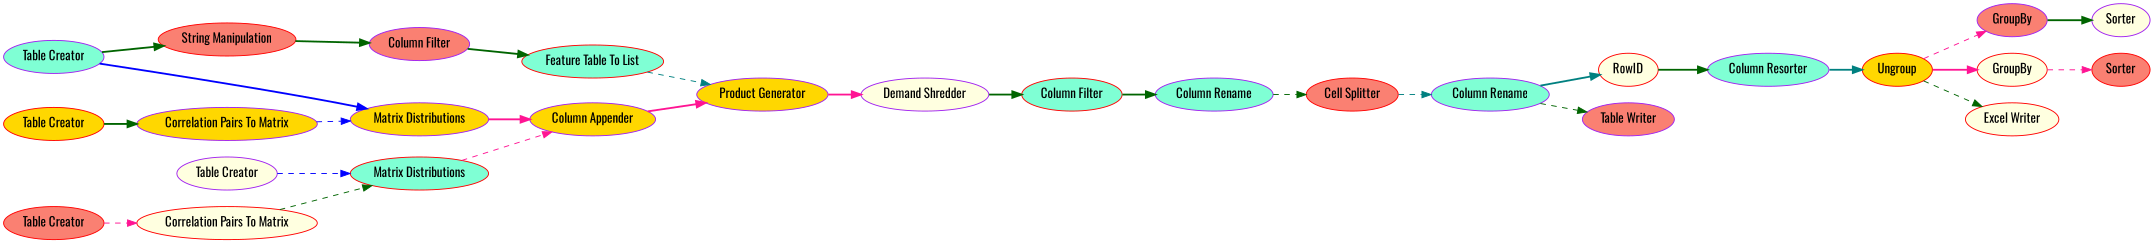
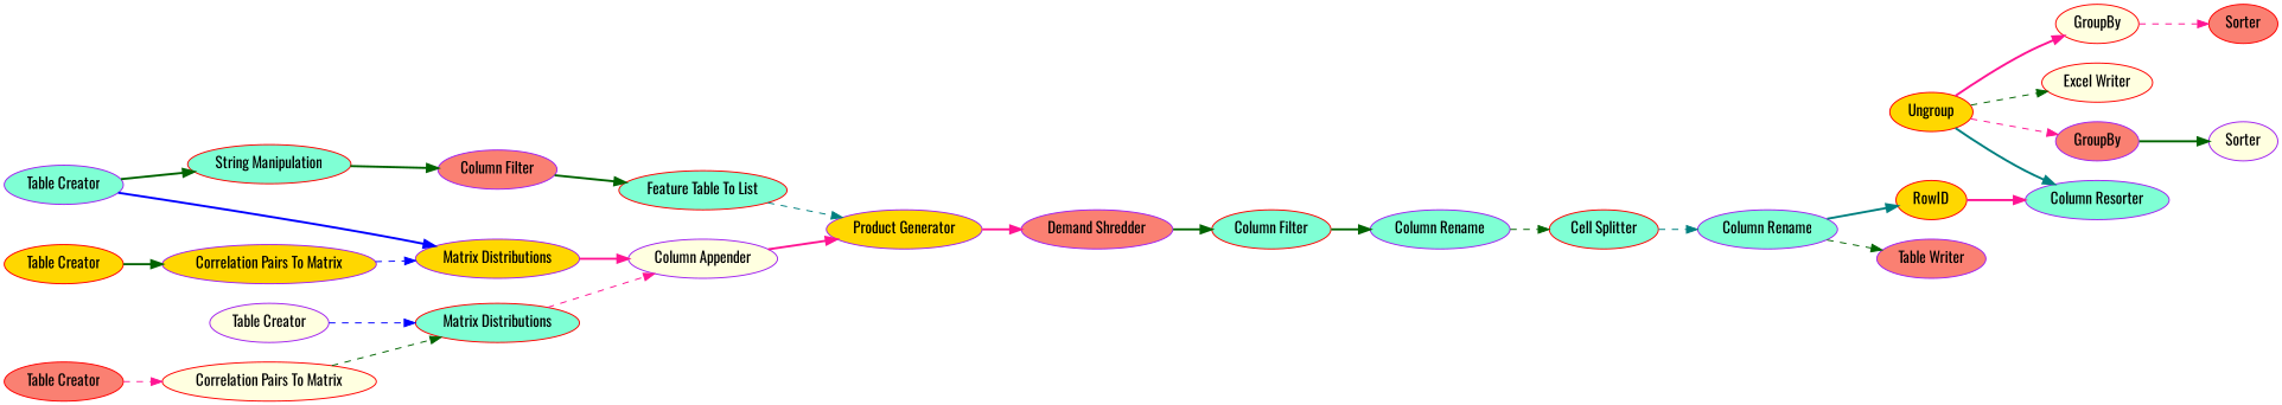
  digraph {
    fontname=Oswald
    rankdir=LR
    node [color=purple fillcolor=aquamarine fontname=Oswald style=filled]
    edge [color=darkgreen fontname=Oswald style=bold]
    n1 [color=red fillcolor=gold label=Ungroup]
    n2 [fillcolor=salmon label=GroupBy]
    n3 [color=red fillcolor=lightyellow label=GroupBy]
    n4 [color=red fillcolor=lightyellow label="Excel Writer"]
    n5 [fillcolor=lightyellow label=Sorter]
    n6 [color=red fillcolor=salmon label=Sorter]
    n7 [color=red label="Matrix Distributions"]
-   n8 [fillcolor=gold label="Column Appender"]
+   n8 [fillcolor=lightyellow label="Column Appender"]
    n9 [fillcolor=gold label="Product Generator"]
-   n10 [fillcolor=lightyellow label="Demand Shredder"]
+   n10 [fillcolor=salmon label="Demand Shredder"]
    n11 [color=red label="Column Filter"]
    n12 [label="Column Rename"]
-   n13 [color=red fillcolor=salmon label="Cell Splitter"]
+   n13 [color=red label="Cell Splitter"]
    n14 [label="Column Rename"]
    n15 [label="Column Resorter"]
    n16 [label="Table Creator"]
    n17 [fillcolor=gold label="Matrix Distributions"]
-   n18 [color=red fillcolor=salmon label="String Manipulation"]
+   n18 [color=red label="String Manipulation"]
    n19 [fillcolor=salmon label="Column Filter"]
    n20 [color=red label="Feature Table To List"]
    n21 [fillcolor=salmon label="Table Writer"]
-   n22 [color=red fillcolor=lightyellow label=RowID]
+   n22 [color=red fillcolor=gold label=RowID]
    n23 [color=red fillcolor=salmon label="Table Creator"]
    n24 [color=red fillcolor=lightyellow label="Correlation Pairs To Matrix"]
    n25 [color=red fillcolor=gold label="Table Creator"]
    n26 [fillcolor=gold label="Correlation Pairs To Matrix"]
    n27 [fillcolor=lightyellow label="Table Creator"]
    n1 -> n2 [color=deeppink style=dashed]
    n1 -> n3 [color=deeppink]
    n1 -> n4 [style=dashed]
    n2 -> n5
    n3 -> n6 [color=deeppink style=dashed]
    n7 -> n8 [color=deeppink style=dashed]
    n8 -> n9 [color=deeppink]
    n9 -> n10 [color=deeppink]
    n10 -> n11
    n11 -> n12
    n12 -> n13 [style=dashed]
    n13 -> n14 [color=teal style=dashed]
    n14 -> n21 [style=dashed]
    n14 -> n22 [color=teal]
-   n15 -> n1 [color=teal]
+   n1 -> n15 [color=teal]
    n16 -> n17 [color=blue]
    n16 -> n18
    n17 -> n8 [color=deeppink]
    n18 -> n19
    n19 -> n20
    n20 -> n9 [color=teal style=dashed]
-   n22 -> n15
+   n22 -> n15 [color=deeppink]
    n23 -> n24 [color=deeppink style=dashed]
    n24 -> n7 [style=dashed]
    n25 -> n26
    n26 -> n17 [color=blue style=dashed]
    n27 -> n7 [color=blue style=dashed]
  }
